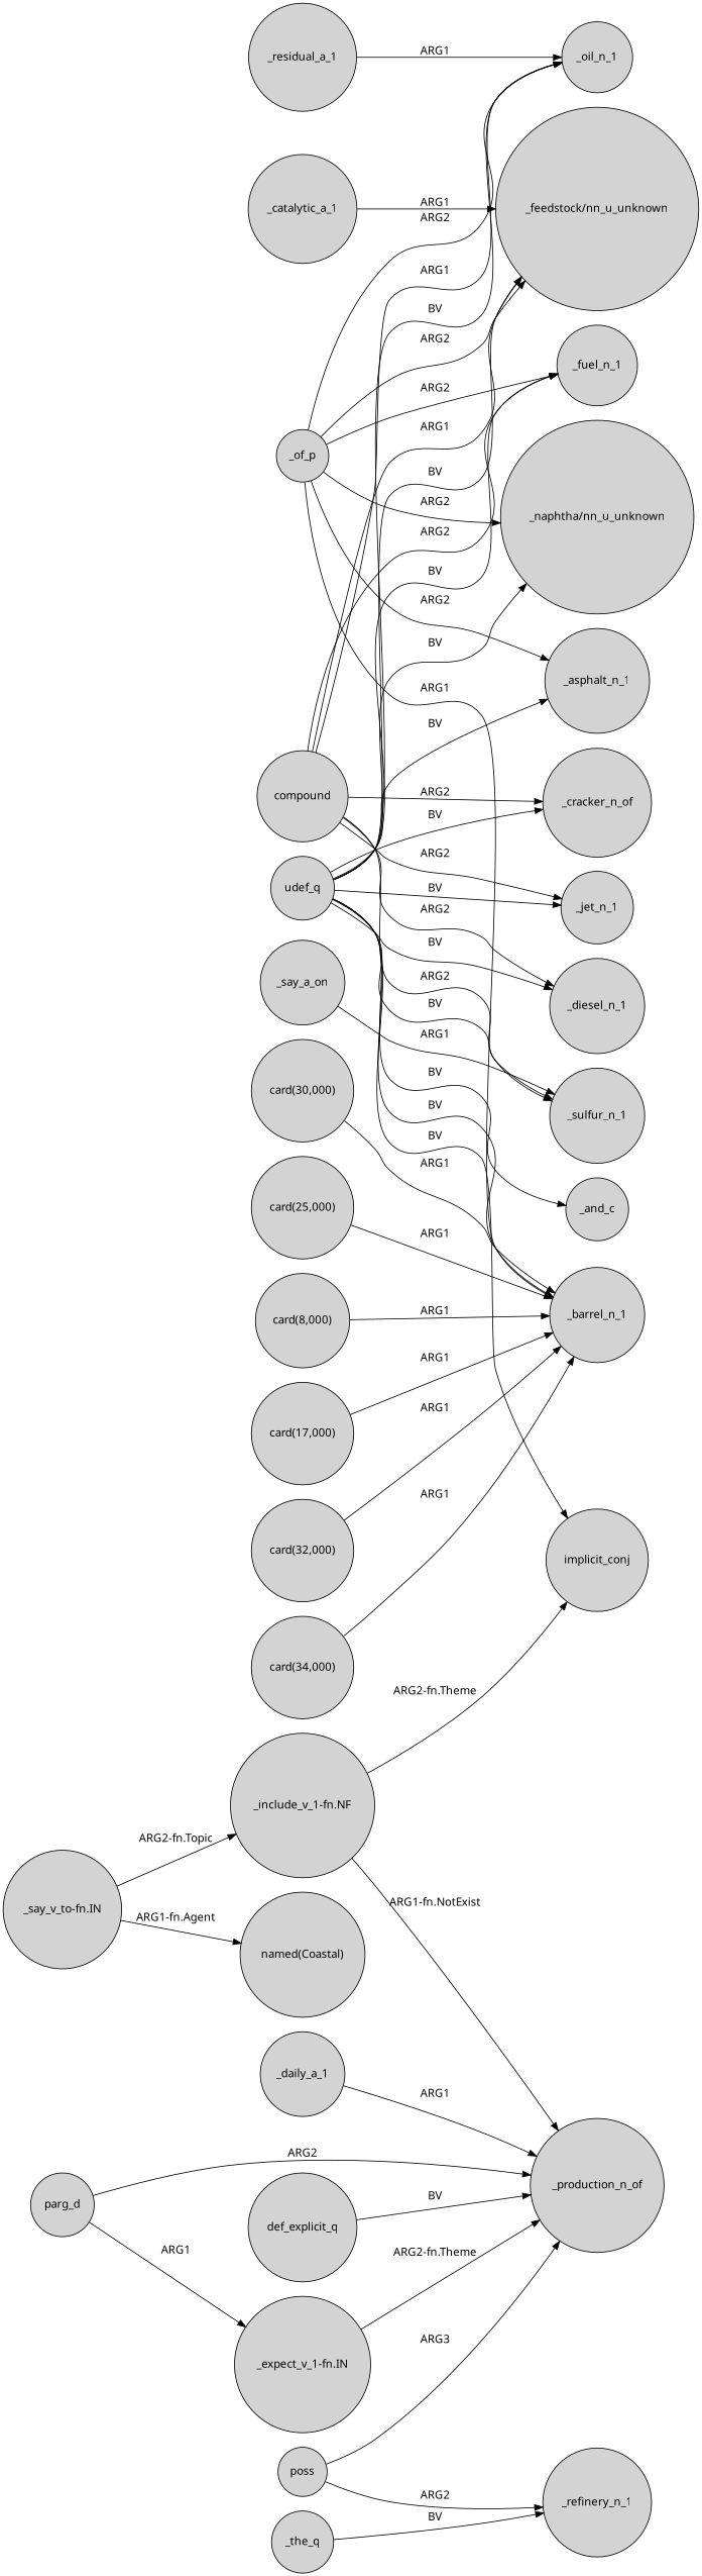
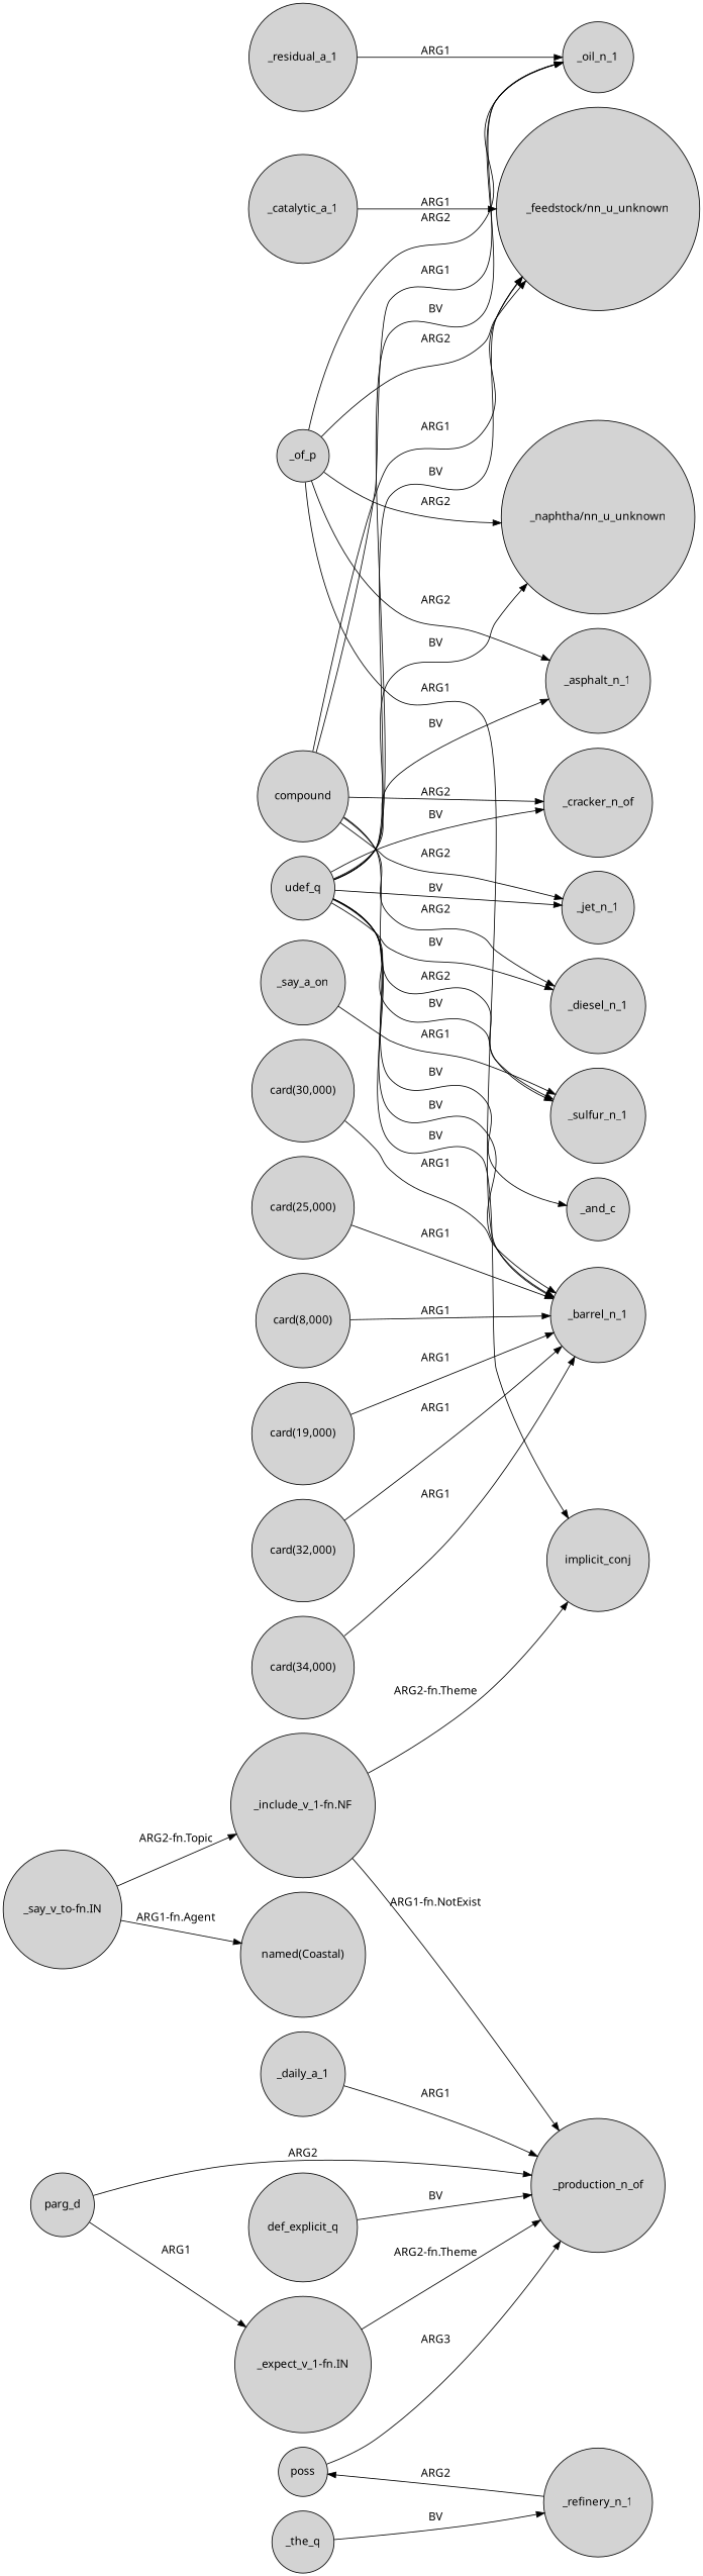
  digraph {
    fontname="Noto Sans"
    rankdir=LR
    node [fontname="Noto Sans" shape=circle style=filled]
    edge [fontname="Noto Sans"]
    udef_q
    _asphalt_n_1
    _jet_n_1
    _oil_n_1
    "_feedstock/nn_u_unknown"
    _diesel_n_1
-   _fuel_n_1
    "_naphtha/nn_u_unknown"
    implicit_conj
    _barrel_n_1
    _cracker_n_of
    _sulfur_n_1
    _and_c
    compound
    _of_p
    "_say_v_to-fn.IN"
    "named(Coastal)"
    "_include_v_1-fn.NF"
    _production_n_of
    _catalytic_a_1
    "_expect_v_1-fn.IN"
    _daily_a_1
    "card(30,000)"
    parg_d
    "card(25,000)"
    def_explicit_q
    poss
    _refinery_n_1
    "card(8,000)"
-   "card(17,000)"
+   "card(17,000)" [label="card(19,000)"]
    "card(32,000)"
    "card(34,000)"
    _residual_a_1
    n34 [label=_say_a_on]
    _the_q
    udef_q -> _asphalt_n_1 [label=BV]
    udef_q -> _jet_n_1 [label=BV]
    udef_q -> _oil_n_1 [label=BV]
    udef_q -> "_feedstock/nn_u_unknown" [label=BV]
    udef_q -> _diesel_n_1 [label=BV]
-   udef_q -> _fuel_n_1 [label=BV]
    udef_q -> "_naphtha/nn_u_unknown" [label=BV]
    udef_q -> implicit_conj [label=BV]
    udef_q -> _barrel_n_1 [label=BV]
    udef_q -> _cracker_n_of [label=BV]
    udef_q -> _sulfur_n_1 [label=BV]
    udef_q -> _and_c [label=BV]
    compound -> _jet_n_1 [label=ARG2]
    compound -> _oil_n_1 [label=ARG1]
    compound -> "_feedstock/nn_u_unknown" [label=ARG1]
    compound -> _diesel_n_1 [label=ARG2]
-   compound -> _fuel_n_1 [label=ARG2]
    compound -> _cracker_n_of [label=ARG2]
    compound -> _sulfur_n_1 [label=ARG2]
    _of_p -> _asphalt_n_1 [label=ARG2]
    _of_p -> _oil_n_1 [label=ARG2]
    _of_p -> "_feedstock/nn_u_unknown" [label=ARG2]
-   _of_p -> _fuel_n_1 [label=ARG2]
    _of_p -> "_naphtha/nn_u_unknown" [label=ARG2]
    _of_p -> _barrel_n_1 [label=ARG1]
    "_say_v_to-fn.IN" -> "named(Coastal)" [label="ARG1-fn.Agent"]
    "_say_v_to-fn.IN" -> "_include_v_1-fn.NF" [label="ARG2-fn.Topic"]
    "_include_v_1-fn.NF" -> implicit_conj [label="ARG2-fn.Theme"]
    "_include_v_1-fn.NF" -> _production_n_of [label="ARG1-fn.NotExist"]
    _catalytic_a_1 -> "_feedstock/nn_u_unknown" [label=ARG1]
    "_expect_v_1-fn.IN" -> _production_n_of [label="ARG2-fn.Theme"]
    _daily_a_1 -> _production_n_of [label=ARG1]
    "card(30,000)" -> _barrel_n_1 [label=ARG1]
    parg_d -> _production_n_of [label=ARG2]
    parg_d -> "_expect_v_1-fn.IN" [label=ARG1]
    "card(25,000)" -> _barrel_n_1 [label=ARG1]
    def_explicit_q -> _production_n_of [label=BV]
    poss -> _production_n_of [label=ARG3]
-   poss -> _refinery_n_1 [label=ARG2]
+   _refinery_n_1 -> poss [label=ARG2]
    "card(8,000)" -> _barrel_n_1 [label=ARG1]
    "card(17,000)" -> _barrel_n_1 [label=ARG1]
    "card(32,000)" -> _barrel_n_1 [label=ARG1]
    "card(34,000)" -> _barrel_n_1 [label=ARG1]
    _residual_a_1 -> _oil_n_1 [label=ARG1]
    n34 -> _sulfur_n_1 [label=ARG1]
    _the_q -> _refinery_n_1 [label=BV]
  }
